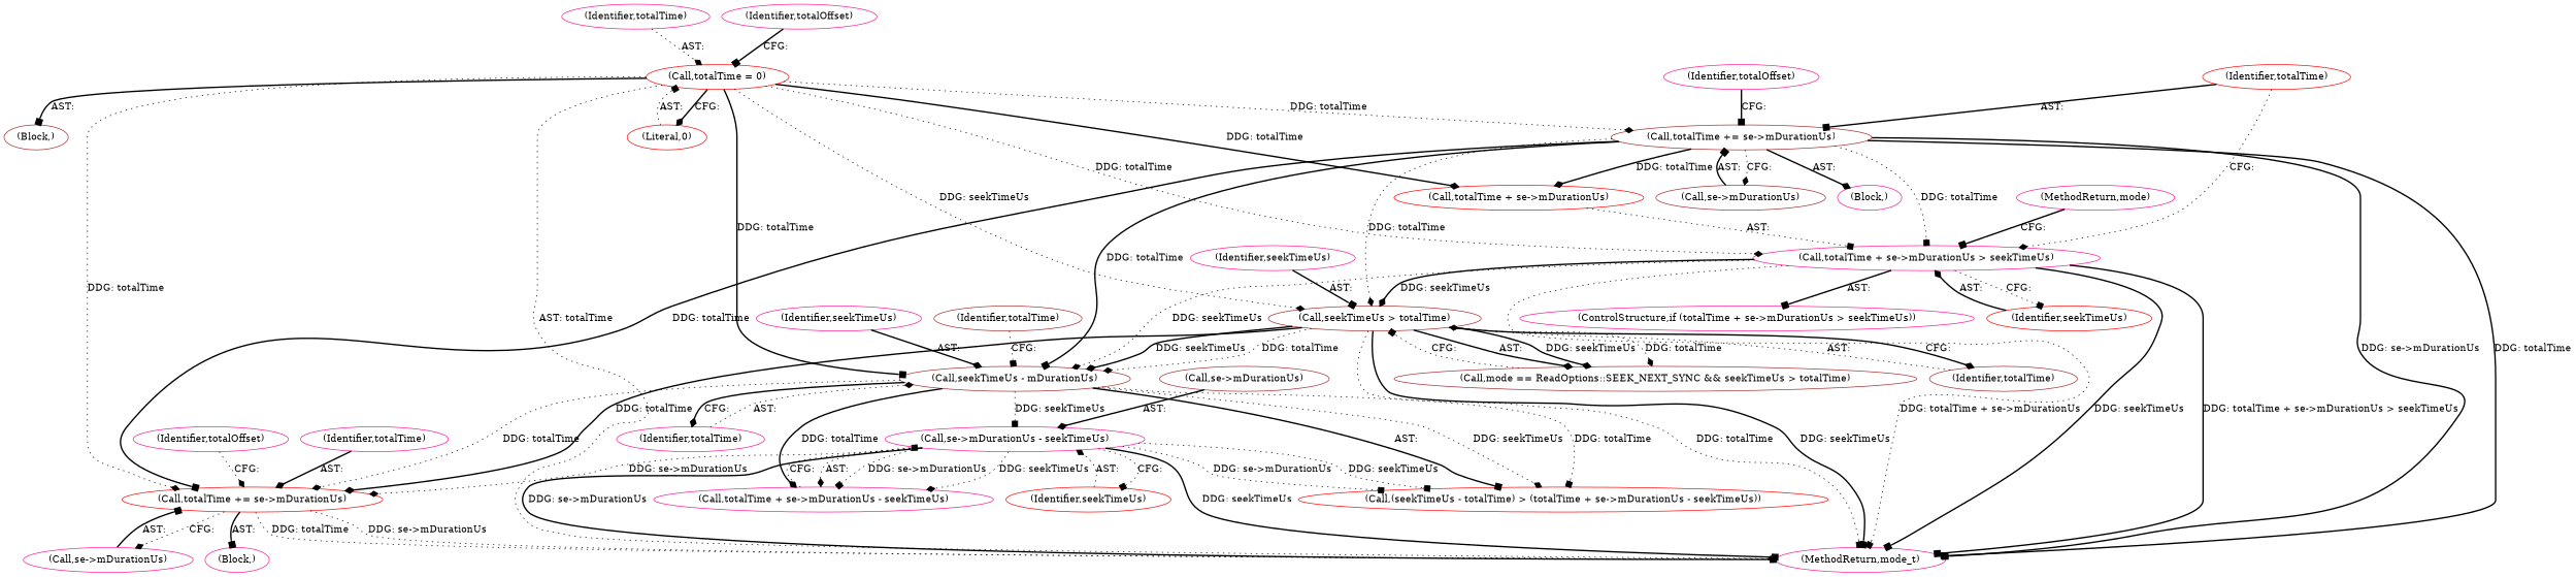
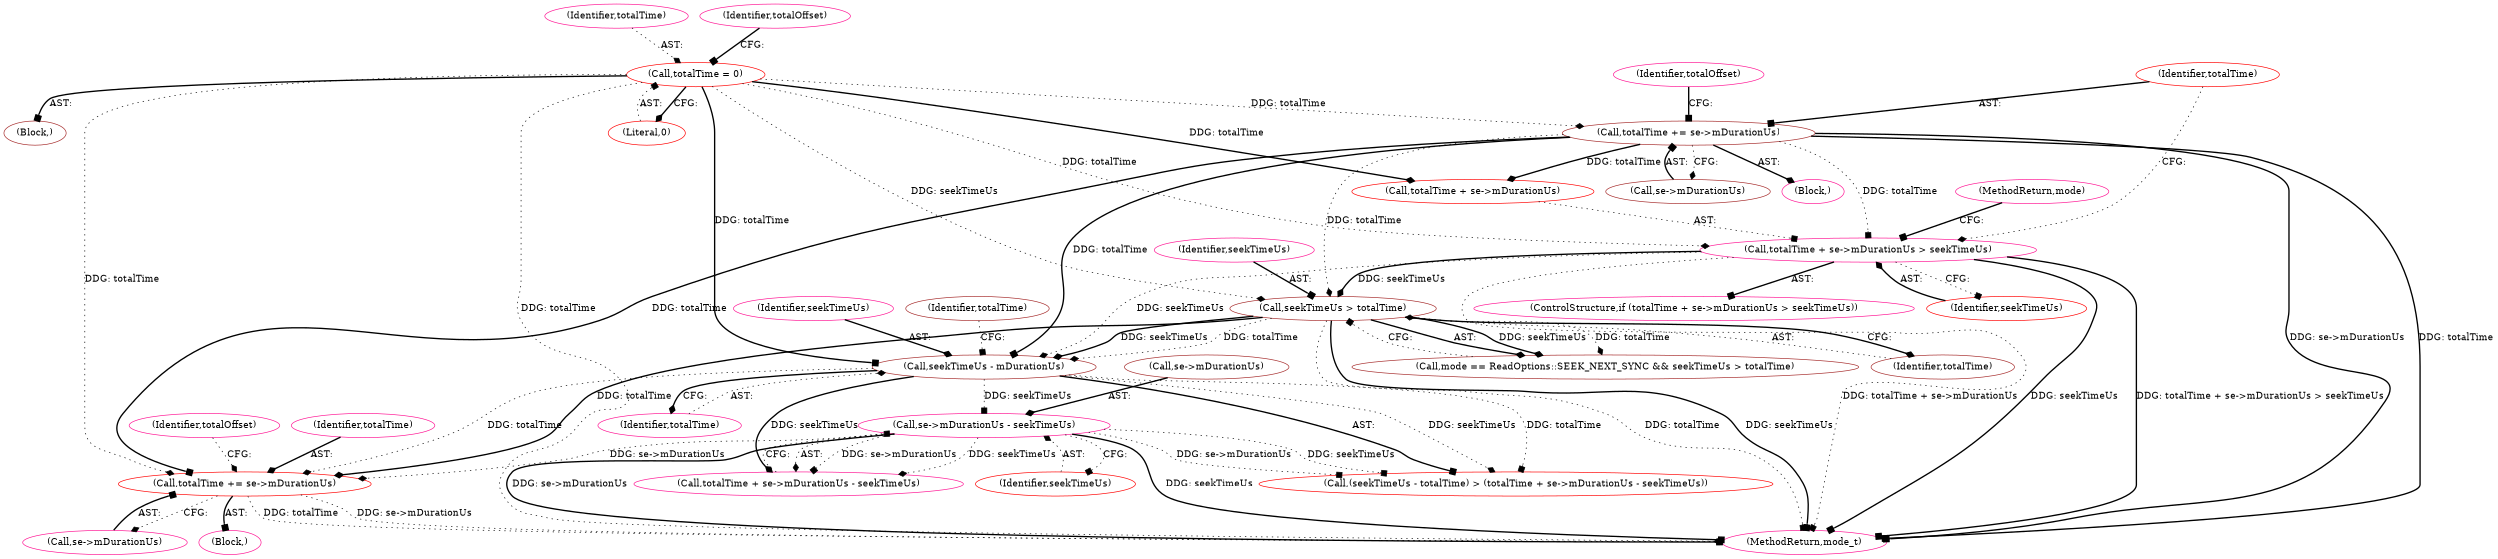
  digraph {
    node [color=deeppink]
    edge [arrowhead=diamond style=dotted]
    n1 [color=red label="(Call,totalTime += se->mDurationUs)"]
    n2 [label="(MethodReturn,mode_t)"]
    n3 [label="(Call,se->mDurationUs)"]
    n4 [label="(Block,)"]
    n5 [label="(Call,se->mDurationUs - seekTimeUs)"]
    n6 [label="(Call,totalTime + se->mDurationUs - seekTimeUs)"]
    n7 [color=red label="(Call,(seekTimeUs - totalTime) > (totalTime + se->mDurationUs - seekTimeUs))"]
    n8 [color=red label="(Identifier,seekTimeUs)"]
    n9 [color=brown label="(Call,seekTimeUs - mDurationUs)"]
    n10 [label="(Identifier,totalTime)"]
    n11 [label="(Call,totalTime + se->mDurationUs > seekTimeUs)"]
    n12 [color=brown label="(Call,seekTimeUs > totalTime)"]
    n13 [label="(ControlStructure,if (totalTime + se->mDurationUs > seekTimeUs))"]
    n14 [color=red label="(Identifier,seekTimeUs)"]
    n15 [color=brown label="(Call,mode == ReadOptions::SEEK_NEXT_SYNC && seekTimeUs > totalTime)"]
    n16 [color=brown label="(Identifier,totalTime)"]
    n17 [color=red label="(Call,totalTime = 0)"]
    n18 [color=brown label="(Call,totalTime += se->mDurationUs)"]
    n19 [color=brown label="(Block,)"]
    n20 [color=red label="(Call,totalTime + se->mDurationUs)"]
    n21 [color=red label="(Literal,0)"]
    n22 [color=brown label="(Call,se->mDurationUs)"]
    n23 [label="(Block,)"]
    n24 [label="(Identifier,seekTimeUs)"]
    n25 [color=brown label="(Identifier,totalTime)"]
    n26 [label="(Identifier,totalTime)"]
    n27 [label="(Identifier,totalOffset)"]
    n28 [label="(Identifier,totalOffset)"]
    n29 [color=brown label="(Call,se->mDurationUs)"]
    n30 [label="(Identifier,totalOffset)"]
    n31 [label="(Identifier,seekTimeUs)"]
    n32 [color=red label="(Identifier,totalTime)"]
    n33 [label="(Identifier,totalTime)"]
    n34 [label="(MethodReturn,mode)"]
    n1 -> n2 [arrowhead=box label="DDG: se->mDurationUs"]
    n1 -> n2 [label="DDG: totalTime"]
    n1 -> n3 [label="CFG: "]
    n1 -> n4 [arrowhead=box label="AST: " style=bold]
    n3 -> n1 [arrowhead=box label="AST: " style=bold]
    n5 -> n1 [label="DDG: se->mDurationUs"]
    n5 -> n2 [arrowhead=box label="DDG: se->mDurationUs" style=bold]
    n5 -> n2 [arrowhead=box label="DDG: seekTimeUs" style=bold]
    n5 -> n6 [label="AST: "]
    n5 -> n6 [arrowhead=box label="DDG: se->mDurationUs"]
    n5 -> n6 [label="DDG: seekTimeUs"]
    n5 -> n7 [arrowhead=box label="DDG: se->mDurationUs"]
    n5 -> n7 [arrowhead=box label="DDG: seekTimeUs"]
    n5 -> n8 [arrowhead=box label="CFG: "]
    n6 -> n5 [arrowhead=box label="CFG: "]
    n8 -> n5 [label="AST: "]
    n9 -> n1 [label="DDG: totalTime"]
    n9 -> n5 [arrowhead=box label="DDG: seekTimeUs"]
-   n9 -> n6 [label="DDG: totalTime" style=bold]
+   n9 -> n6 [label="DDG: seekTimeUs" style=bold]
    n9 -> n7 [arrowhead=box label="AST: " style=bold]
    n9 -> n7 [label="DDG: seekTimeUs"]
    n9 -> n7 [arrowhead=box label="DDG: totalTime"]
    n9 -> n10 [label="CFG: " style=bold]
    n10 -> n9 [label="AST: "]
    n11 -> n2 [arrowhead=box label="DDG: seekTimeUs" style=bold]
    n11 -> n2 [arrowhead=box label="DDG: totalTime + se->mDurationUs > seekTimeUs" style=bold]
    n11 -> n2 [arrowhead=box label="DDG: totalTime + se->mDurationUs"]
    n11 -> n9 [label="DDG: seekTimeUs"]
    n11 -> n12 [label="DDG: seekTimeUs" style=bold]
    n11 -> n13 [arrowhead=box label="AST: " style=bold]
    n11 -> n14 [arrowhead=box label="CFG: "]
    n12 -> n1 [label="DDG: totalTime" style=bold]
    n12 -> n2 [arrowhead=box label="DDG: totalTime"]
    n12 -> n2 [arrowhead=box label="DDG: seekTimeUs" style=bold]
    n12 -> n9 [label="DDG: seekTimeUs" style=bold]
    n12 -> n9 [label="DDG: totalTime"]
    n12 -> n15 [label="AST: " style=bold]
    n12 -> n15 [label="DDG: seekTimeUs" style=bold]
    n12 -> n15 [label="DDG: totalTime"]
    n12 -> n16 [label="CFG: " style=bold]
    n14 -> n11 [label="AST: " style=bold]
    n15 -> n12 [arrowhead=box label="CFG: "]
    n16 -> n12 [label="AST: "]
    n17 -> n1 [label="DDG: totalTime"]
-   n17 -> n2 [label="AST: totalTime"]
+   n17 -> n2 [label="DDG: totalTime"]
    n17 -> n9 [arrowhead=box label="DDG: totalTime" style=bold]
    n17 -> n11 [label="DDG: totalTime"]
    n17 -> n12 [label="DDG: seekTimeUs"]
    n17 -> n18 [label="DDG: totalTime"]
    n17 -> n19 [arrowhead=box label="AST: " style=bold]
    n17 -> n20 [label="DDG: totalTime" style=bold]
    n17 -> n21 [label="CFG: " style=bold]
    n18 -> n1 [arrowhead=box label="DDG: totalTime" style=bold]
    n18 -> n2 [arrowhead=box label="DDG: se->mDurationUs" style=bold]
    n18 -> n2 [arrowhead=box label="DDG: totalTime" style=bold]
    n18 -> n9 [arrowhead=box label="DDG: totalTime" style=bold]
    n18 -> n11 [arrowhead=box label="DDG: totalTime"]
    n18 -> n12 [label="DDG: totalTime"]
    n18 -> n20 [label="DDG: totalTime" style=bold]
    n18 -> n22 [label="CFG: "]
    n18 -> n23 [label="AST: " style=bold]
    n20 -> n11 [arrowhead=box label="AST: "]
    n21 -> n17 [arrowhead=box label="AST: "]
    n22 -> n18 [arrowhead=box label="AST: " style=bold]
    n24 -> n9 [label="AST: " style=bold]
    n25 -> n9 [arrowhead=box label="CFG: "]
    n26 -> n17 [label="AST: "]
    n27 -> n18 [arrowhead=box label="CFG: " style=bold]
    n28 -> n17 [arrowhead=box label="CFG: " style=bold]
    n29 -> n5 [label="AST: " style=bold]
    n30 -> n1 [label="CFG: "]
    n31 -> n12 [arrowhead=box label="AST: " style=bold]
    n32 -> n11 [label="CFG: "]
    n32 -> n18 [arrowhead=box label="AST: " style=bold]
    n33 -> n1 [label="AST: " style=bold]
    n34 -> n11 [arrowhead=box label="CFG: " style=bold]
  }
